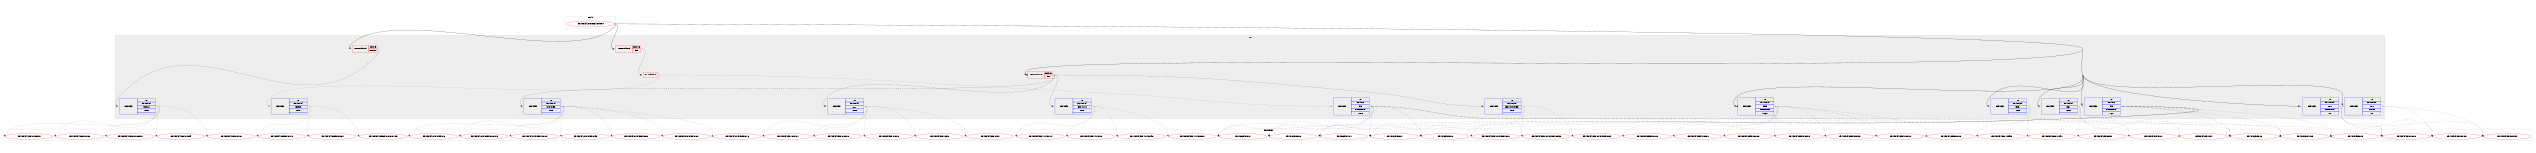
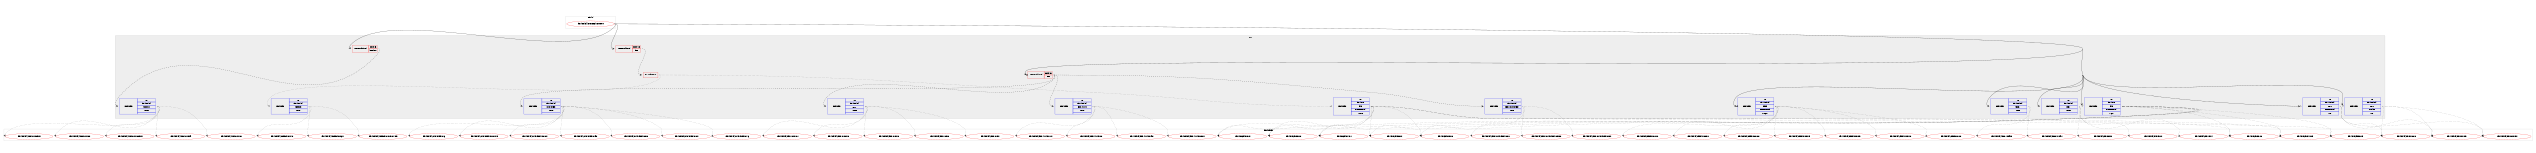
  digraph {
    compound=true
    concentrate=true
    fontname=Helvetica
    fontsize=10
    newrank=true
    rankdir=TB
    ranksep=1.5
    node [color=red fontname=Helvetica fontsize=10]
    edge [arrowhead=vee headport=w style=dotted tailport=e weight=100]
    n1 [label="dev-haskell/language-lua-0.80.0" width=4]
    n2 [color=blue label=<<TABLE BORDER="0" CELLBORDER="1" CELLSPACING="0" CELLPADDING="4" WIDTH="220"><TR><TD ROWSPAN="6" CELLPADDING="30">pack_dep</TD></TR><TR><TD WIDTH="110">no</TD></TR><TR><TD>dev-haskell</TD></TR><TR><TD>haddock</TD></TR><TR><TD>none</TD></TR><TR><TD></TD></TR></TABLE>> shape=none]
    n3 [color=blue label=<<TABLE BORDER="0" CELLBORDER="1" CELLSPACING="0" CELLPADDING="4" WIDTH="220"><TR><TD ROWSPAN="6" CELLPADDING="30">pack_dep</TD></TR><TR><TD WIDTH="110">no</TD></TR><TR><TD>dev-lang</TD></TR><TR><TD>ghc</TD></TR><TR><TD>greaterequal</TD></TR><TR><TD>7.10.2</TD></TR></TABLE>> shape=none]
    n4 [label=<<TABLE BORDER="0" CELLBORDER="1" CELLSPACING="0" CELLPADDING="4"><TR><TD CELLPADDING="10">any_of_group</TD></TR></TABLE>> shape=none]
    n5 [label=<<TABLE BORDER="0" CELLBORDER="1" CELLSPACING="0" CELLPADDING="4"><TR><TD ROWSPAN="3" CELLPADDING="10">use_conditional</TD></TR><TR><TD>positive</TD></TR><TR><TD>doc</TD></TR></TABLE>> shape=none]
    n6 [color=blue label=<<TABLE BORDER="0" CELLBORDER="1" CELLSPACING="0" CELLPADDING="4" WIDTH="220"><TR><TD ROWSPAN="6" CELLPADDING="30">pack_dep</TD></TR><TR><TD WIDTH="110">no</TD></TR><TR><TD>dev-haskell</TD></TR><TR><TD>hscolour</TD></TR><TR><TD>none</TD></TR><TR><TD></TD></TR></TABLE>> shape=none]
    n7 [label=<<TABLE BORDER="0" CELLBORDER="1" CELLSPACING="0" CELLPADDING="4"><TR><TD ROWSPAN="3" CELLPADDING="10">use_conditional</TD></TR><TR><TD>positive</TD></TR><TR><TD>hscolour</TD></TR></TABLE>> shape=none]
    n8 [color=blue label=<<TABLE BORDER="0" CELLBORDER="1" CELLSPACING="0" CELLPADDING="4" WIDTH="220"><TR><TD ROWSPAN="6" CELLPADDING="30">pack_dep</TD></TR><TR><TD WIDTH="110">no</TD></TR><TR><TD>dev-haskell</TD></TR><TR><TD>alex</TD></TR><TR><TD>none</TD></TR><TR><TD></TD></TR></TABLE>> shape=none]
    n9 [color=blue label=<<TABLE BORDER="0" CELLBORDER="1" CELLSPACING="0" CELLPADDING="4" WIDTH="220"><TR><TD ROWSPAN="6" CELLPADDING="30">pack_dep</TD></TR><TR><TD WIDTH="110">no</TD></TR><TR><TD>dev-haskell</TD></TR><TR><TD>quickcheck</TD></TR><TR><TD>none</TD></TR><TR><TD></TD></TR></TABLE>> shape=none]
    n10 [color=blue label=<<TABLE BORDER="0" CELLBORDER="1" CELLSPACING="0" CELLPADDING="4" WIDTH="220"><TR><TD ROWSPAN="6" CELLPADDING="30">pack_dep</TD></TR><TR><TD WIDTH="110">no</TD></TR><TR><TD>dev-haskell</TD></TR><TR><TD>tasty</TD></TR><TR><TD>none</TD></TR><TR><TD></TD></TR></TABLE>> shape=none]
    n11 [color=blue label=<<TABLE BORDER="0" CELLBORDER="1" CELLSPACING="0" CELLPADDING="4" WIDTH="220"><TR><TD ROWSPAN="6" CELLPADDING="30">pack_dep</TD></TR><TR><TD WIDTH="110">no</TD></TR><TR><TD>dev-haskell</TD></TR><TR><TD>tasty-hunit</TD></TR><TR><TD>none</TD></TR><TR><TD></TD></TR></TABLE>> shape=none]
    n12 [color=blue label=<<TABLE BORDER="0" CELLBORDER="1" CELLSPACING="0" CELLPADDING="4" WIDTH="220"><TR><TD ROWSPAN="6" CELLPADDING="30">pack_dep</TD></TR><TR><TD WIDTH="110">no</TD></TR><TR><TD>dev-haskell</TD></TR><TR><TD>tasty-quickcheck</TD></TR><TR><TD>none</TD></TR><TR><TD></TD></TR></TABLE>> shape=none]
    n13 [label=<<TABLE BORDER="0" CELLBORDER="1" CELLSPACING="0" CELLPADDING="4"><TR><TD ROWSPAN="3" CELLPADDING="10">use_conditional</TD></TR><TR><TD>positive</TD></TR><TR><TD>test</TD></TR></TABLE>> shape=none]
    n14 [color=blue label=<<TABLE BORDER="0" CELLBORDER="1" CELLSPACING="0" CELLPADDING="4" WIDTH="220"><TR><TD ROWSPAN="6" CELLPADDING="30">pack_dep</TD></TR><TR><TD WIDTH="110">no</TD></TR><TR><TD>dev-haskell</TD></TR><TR><TD>cabal</TD></TR><TR><TD>greaterequal</TD></TR><TR><TD>1.16.0</TD></TR></TABLE>> shape=none]
    n15 [color=blue label=<<TABLE BORDER="0" CELLBORDER="1" CELLSPACING="0" CELLPADDING="4" WIDTH="220"><TR><TD ROWSPAN="6" CELLPADDING="30">pack_dep</TD></TR><TR><TD WIDTH="110">no</TD></TR><TR><TD>dev-haskell</TD></TR><TR><TD>happy</TD></TR><TR><TD>none</TD></TR><TR><TD></TD></TR></TABLE>> shape=none]
    n16 [color=blue label=<<TABLE BORDER="0" CELLBORDER="1" CELLSPACING="0" CELLPADDING="4" WIDTH="220"><TR><TD ROWSPAN="6" CELLPADDING="30">pack_dep</TD></TR><TR><TD WIDTH="110">no</TD></TR><TR><TD>dev-haskell</TD></TR><TR><TD>text</TD></TR><TR><TD>greaterequal</TD></TR><TR><TD>1.2</TD></TR></TABLE>> shape=none]
    n17 [color=blue label=<<TABLE BORDER="0" CELLBORDER="1" CELLSPACING="0" CELLPADDING="4" WIDTH="220"><TR><TD ROWSPAN="6" CELLPADDING="30">pack_dep</TD></TR><TR><TD WIDTH="110">no</TD></TR><TR><TD>dev-haskell</TD></TR><TR><TD>text</TD></TR><TR><TD>smaller</TD></TR><TR><TD>1.3</TD></TR></TABLE>> shape=none]
    n18 [color=blue label=<<TABLE BORDER="0" CELLBORDER="1" CELLSPACING="0" CELLPADDING="4" WIDTH="220"><TR><TD ROWSPAN="6" CELLPADDING="30">pack_dep</TD></TR><TR><TD WIDTH="110">no</TD></TR><TR><TD>dev-lang</TD></TR><TR><TD>ghc</TD></TR><TR><TD>greaterequal</TD></TR><TR><TD>7.6.1</TD></TR></TABLE>> shape=none]
    n19 [label="dev-haskell/haddock-2.14.3.0.7.8.3" width=4]
    n20 [label="dev-haskell/haddock-2.16.1" width=4]
    n21 [label="dev-haskell/haddock-2.17.2" width=4]
    n22 [label="dev-lang/ghc-7.10.3" width=4]
    n23 [label="dev-lang/ghc-7.8.4" width=4]
    n24 [label="dev-lang/ghc-8.0.2" width=4]
    n25 [label="dev-lang/ghc-8.2.1" width=4]
    n26 [label="dev-lang/ghc-8.2.2" width=4]
    n27 [label="dev-lang/ghc-8.4.1" width=4]
    n28 [label="dev-lang/ghc-8.4.2" width=4]
    n29 [label="dev-lang/test-8.4.3" width=4]
    n30 [label="dev-haskell/hscolour-1.19" width=4]
    n31 [label="dev-haskell/hscolour-1.20.3-r1" width=4]
    n32 [label="dev-haskell/hscolour-1.22" width=4]
    n33 [label="dev-haskell/hscolour-1.23-r1" width=4]
    n34 [label="dev-haskell/hscolour-1.24" width=4]
    n35 [label="dev-haskell/quickcheck-1.2.0.1" width=4]
    n36 [label="dev-haskell/quickcheck-1.2.0.1-r1" width=4]
    n37 [label="dev-haskell/quickcheck-2.6" width=4]
    n38 [label="dev-haskell/quickcheck-2.7.6" width=4]
    n39 [label="dev-haskell/quickcheck-2.0.1" width=4]
    n40 [label="dev-haskell/quickcheck-2.8.2" width=4]
    n41 [label="dev-haskell/quickcheck-2.9.2" width=4]
    n42 [label="dev-haskell/tasty-0.10.1.2" width=4]
    n43 [label="dev-haskell/tasty-0.11.0.4" width=4]
    n44 [label="dev-haskell/tasty-0.3.1" width=4]
    n45 [label="dev-haskell/tasty-0.5.2" width=4]
    n46 [label="dev-haskell/tasty-0.8.1.2" width=4]
    n47 [label="dev-haskell/tasty-hunit-0.2" width=4]
    n48 [label="dev-haskell/tasty-hunit-0.4.1" width=4]
    n49 [label="dev-haskell/tasty-hunit-0.8.0.1" width=4]
    n50 [label="dev-haskell/tasty-hunit-0.9.2" width=4]
    n51 [label="dev-haskell/tasty-quickcheck-0.3.1" width=4]
    n52 [label="dev-haskell/tasty-quickcheck-0.8.3.2" width=4]
    n53 [label="dev-haskell/tasty-quickcheck-0.8.4" width=4]
    n54 [label="dev-haskell/alex-3.1.3" width=4]
-   n55 [label="use-haskell/alex-3.1.7" width=4]
+   n55 [label="dev-haskell/alex-3.1.7" width=4]
    n56 [label="dev-haskell/alex-3.2.1" width=4]
    n57 [label="dev-haskell/cabal-1.18.1.2" width=4]
    n58 [label="dev-haskell/cabal-1.18.1.3" width=4]
    n59 [label="dev-haskell/cabal-1.18.1.5" width=4]
    n60 [label="dev-haskell/cabal-1.20.0.2" width=4]
    n61 [label="dev-haskell/cabal-1.22.8.0" width=4]
    n62 [label="dev-haskell/cabal-1.24.2.0" width=4]
    n63 [label="dev-haskell/cabal-2.0.0.2" width=4]
    n64 [label="dev-haskell/happy-1.19.4" width=4]
    n65 [label="dev-haskell/happy-1.19.5" width=4]
    n66 [label="dev-haskell/text-0.11.3.1" width=4]
    n67 [label="dev-haskell/text-1.1.1.3" width=4]
    n68 [label="dev-haskell/text-1.2.2.0" width=4]
    subgraph cluster_1 {
      color=gray
      label=<<i>ebuild</i>>
      rank=same
      n1
    }
    subgraph cluster_2 {
      color=gray
      label=<<i>dependencies</i>>
      subgraph cluster_3 {
        color=gray
        fillcolor="#eeeeee"
        label=<<i>compile</i>>
        style=filled
        subgraph sub_4 {
          color=gray
          fillcolor="#eeeeee"
          label=<<i>compile</i>>
          style=filled
          n5
          subgraph sub_5 {
            color=gray
            fillcolor="#eeeeee"
            label=<<i>compile</i>>
            style=filled
            n4
            subgraph sub_6 {
              color=gray
              fillcolor="#eeeeee"
              label=<<i>compile</i>>
              style=filled
              n2
            }
            subgraph sub_7 {
              color=gray
              fillcolor="#eeeeee"
              label=<<i>compile</i>>
              style=filled
              n3
            }
          }
        }
        subgraph sub_8 {
          color=gray
          fillcolor="#eeeeee"
          label=<<i>compile</i>>
          style=filled
          n7
          subgraph sub_9 {
            color=gray
            fillcolor="#eeeeee"
            label=<<i>compile</i>>
            style=filled
            n6
          }
        }
        subgraph sub_10 {
          color=gray
          fillcolor="#eeeeee"
          label=<<i>compile</i>>
          style=filled
          n8
        }
        subgraph sub_11 {
          color=gray
          fillcolor="#eeeeee"
          label=<<i>compile</i>>
          style=filled
          n13
          subgraph sub_12 {
            color=gray
            fillcolor="#eeeeee"
            label=<<i>compile</i>>
            style=filled
            n9
          }
          subgraph sub_13 {
            color=gray
            fillcolor="#eeeeee"
            label=<<i>compile</i>>
            style=filled
            n10
          }
          subgraph sub_14 {
            color=gray
            fillcolor="#eeeeee"
            label=<<i>compile</i>>
            style=filled
            n11
          }
          subgraph sub_15 {
            color=gray
            fillcolor="#eeeeee"
            label=<<i>compile</i>>
            style=filled
            n12
          }
        }
        subgraph sub_16 {
          color=gray
          fillcolor="#eeeeee"
          label=<<i>compile</i>>
          style=filled
          n14
        }
        subgraph sub_17 {
          color=gray
          fillcolor="#eeeeee"
          label=<<i>compile</i>>
          style=filled
          n15
        }
      }
      subgraph cluster_18 {
        color=gray
        fillcolor="#eeeeee"
        label=<<i>compile and run</i>>
        style=filled
        subgraph sub_19 {
          color=gray
          fillcolor="#eeeeee"
          label=<<i>compile and run</i>>
          style=filled
          n16
        }
        subgraph sub_20 {
          color=gray
          fillcolor="#eeeeee"
          label=<<i>compile and run</i>>
          style=filled
          n17
        }
        subgraph sub_21 {
          color=gray
          fillcolor="#eeeeee"
          label=<<i>compile and run</i>>
          style=filled
          n18
        }
      }
      subgraph cluster_22 {
        color=gray
        fillcolor="#eeeeee"
        label=<<i>run</i>>
        style=filled
      }
    }
    subgraph cluster_23 {
      color=gray
      label=<<i>candidates</i>>
      rank=same
      subgraph sub_24 {
        color=black
        label=<<i>candidates</i>>
        nodesep=1
        rank=same
        n19
        n20
        n21
      }
      subgraph sub_25 {
        color=black
        label=<<i>candidates</i>>
        nodesep=1
        rank=same
        n22
        n23
        n24
        n25
        n26
        n27
        n28
        n29
      }
      subgraph sub_26 {
        color=black
        label=<<i>candidates</i>>
        nodesep=1
        rank=same
        n30
        n31
        n32
        n33
        n34
      }
      subgraph sub_27 {
        color=black
        label=<<i>candidates</i>>
        nodesep=1
        rank=same
        n35
        n36
        n37
        n38
        n39
        n40
        n41
      }
      subgraph sub_28 {
        color=black
        label=<<i>candidates</i>>
        nodesep=1
        rank=same
        n42
        n43
        n44
        n45
        n46
      }
      subgraph sub_29 {
        color=black
        label=<<i>candidates</i>>
        nodesep=1
        rank=same
        n47
        n48
        n49
        n50
      }
      subgraph sub_30 {
        color=black
        label=<<i>candidates</i>>
        nodesep=1
        rank=same
        n51
        n52
        n53
      }
      subgraph sub_31 {
        color=black
        label=<<i>candidates</i>>
        nodesep=1
        rank=same
        n54
        n55
        n56
      }
      subgraph sub_32 {
        color=black
        label=<<i>candidates</i>>
        nodesep=1
        rank=same
        n57
        n58
        n59
        n60
        n61
        n62
        n63
      }
      subgraph sub_33 {
        color=black
        label=<<i>candidates</i>>
        nodesep=1
        rank=same
        n64
        n65
      }
      subgraph sub_34 {
        color=black
        label=<<i>candidates</i>>
        nodesep=1
        rank=same
        n66
        n67
        n68
      }
      subgraph sub_35 {
        color=black
        label=<<i>candidates</i>>
        nodesep=1
        rank=same
        n66
        n67
        n68
      }
      subgraph sub_36 {
        color=black
        label=<<i>candidates</i>>
        nodesep=1
        rank=same
        n22
        n23
        n24
        n25
        n26
        n27
        n28
        n29
      }
    }
    n1 -> n5 [style=solid weight=20]
    n1 -> n7 [style=solid weight=20]
    n1 -> n8 [style=solid weight=20]
    n1 -> n13 [style=solid weight=20]
    n1 -> n14 [style=solid weight=20]
    n1 -> n15 [style=solid weight=20]
    n1 -> n16 [arrowhead=odotvee style=solid weight=20]
    n1 -> n17 [arrowhead=odotvee style=solid weight=20]
    n1 -> n18 [arrowhead=odotvee style=solid weight=20]
    n2 -> n19
    n2 -> n20
    n2 -> n21
    n3 -> n22
    n3 -> n23
    n3 -> n24
    n3 -> n25
    n3 -> n26
    n3 -> n27
    n3 -> n28
    n3 -> n29
    n4 -> n2 [arrowhead=oinv weight=20]
    n4 -> n3 [arrowhead=oinv weight=20]
    n5 -> n4 [style=dashed weight=20]
    n6 -> n30
    n6 -> n31
    n6 -> n32
    n6 -> n33
    n6 -> n34
    n7 -> n6 [style=dashed weight=20]
    n8 -> n54
    n8 -> n55
    n8 -> n56
    n9 -> n35
    n9 -> n36
    n9 -> n37
    n9 -> n38
    n9 -> n39
    n9 -> n40
    n9 -> n41
    n10 -> n42
    n10 -> n43
    n10 -> n44
    n10 -> n45
    n10 -> n46
    n11 -> n47
    n11 -> n48
    n11 -> n49
    n11 -> n50
    n12 -> n51
    n12 -> n52
    n12 -> n53
    n13 -> n9 [style=dashed weight=20]
    n13 -> n10 [style=dashed weight=20]
    n13 -> n11 [style=dashed weight=20]
    n13 -> n12 [style=dashed weight=20]
    n14 -> n57
    n14 -> n58
    n14 -> n59
    n14 -> n60
    n14 -> n61
    n14 -> n62
    n14 -> n63
    n15 -> n64
    n15 -> n65
    n16 -> n66
    n16 -> n67
    n16 -> n68
    n17 -> n66
    n17 -> n67
    n17 -> n68
    n18 -> n22
    n18 -> n23
    n18 -> n24
    n18 -> n25
    n18 -> n26
    n18 -> n27
    n18 -> n28
    n18 -> n29
  }
